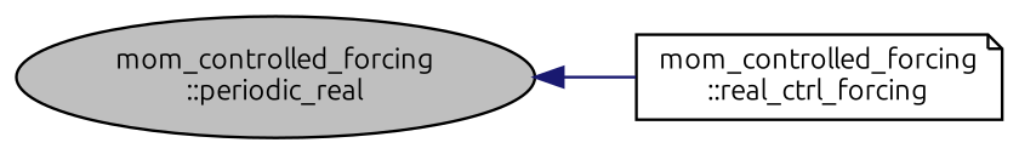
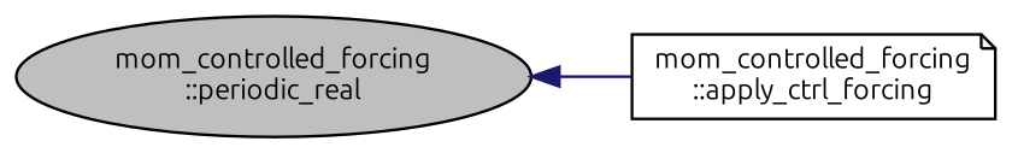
  digraph {
    rankdir=LR
    fontname=Ubuntu
    node [color=black fontname=Ubuntu fontsize=10 style=filled]
    n1 [fillcolor=grey75 fontcolor=black height=0.2 label="mom_controlled_forcing\l::periodic_real" shape=ellipse width=0.4]
-   n2 [fillcolor=white height=0.2 label="mom_controlled_forcing\l::real_ctrl_forcing" shape=note width=0.4]
+   n2 [fillcolor=white height=0.2 label="mom_controlled_forcing\l::apply_ctrl_forcing" shape=note width=0.4]
    n1 -> n2 [color=midnightblue dir=back fontname=Ubuntu fontsize=10 labelfontname=Helvetica labelfontsize=10 style=solid]
  }
